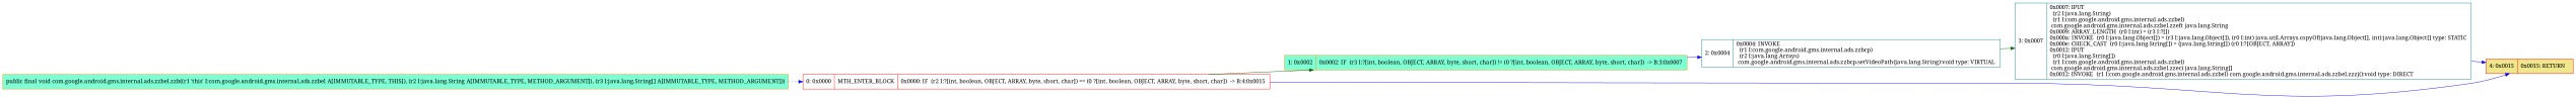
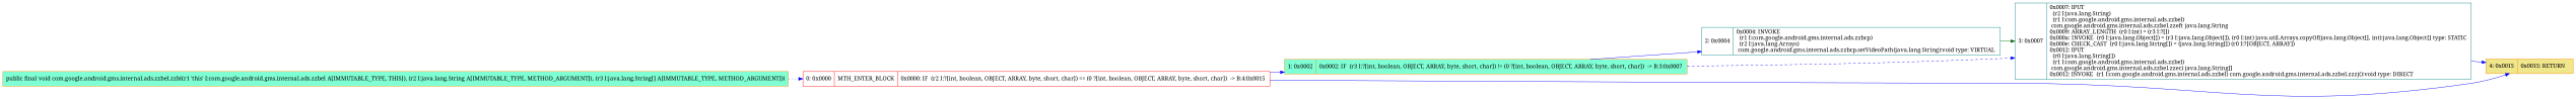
  digraph {
    fontname="Noto Serif"
    rankdir=LR
    node [color=red fillcolor=white fontname="Noto Serif" shape=record style=filled]
    edge [color=blue fontname="Noto Serif" style=solid]
    n1 [label="{0\:\ 0x0000|MTH_ENTER_BLOCK\l|0x0000: IF  (r2 I:?[int, boolean, OBJECT, ARRAY, byte, short, char]) == (0 ?[int, boolean, OBJECT, ARRAY, byte, short, char])  \-\> B:4:0x0015 \l}"]
    n2 [color=darkorange fillcolor=aquamarine label="{1\:\ 0x0002|0x0002: IF  (r3 I:?[int, boolean, OBJECT, ARRAY, byte, short, char]) != (0 ?[int, boolean, OBJECT, ARRAY, byte, short, char])  \-\> B:3:0x0007 \l}"]
-   n3 [fillcolor=khaki label="{4\:\ 0x0015|0x0015: RETURN   \l}"]
+   n3 [color=darkorange fillcolor=khaki label="{4\:\ 0x0015|0x0015: RETURN   \l}"]
    n4 [color=teal label="{2\:\ 0x0004|0x0004: INVOKE  \l  (r1 I:com.google.android.gms.internal.ads.zzbcp)\l  (r2 I:java.lang.Arrays)\l com.google.android.gms.internal.ads.zzbcp.setVideoPath(java.lang.String):void type: VIRTUAL \l}"]
    n5 [color=teal label="{3\:\ 0x0007|0x0007: IPUT  \l  (r2 I:java.lang.String)\l  (r1 I:com.google.android.gms.internal.ads.zzbel)\l com.google.android.gms.internal.ads.zzbel.zzeft java.lang.String \l0x0009: ARRAY_LENGTH  (r0 I:int) = (r3 I:?[]) \l0x000a: INVOKE  (r0 I:java.lang.Object[]) = (r3 I:java.lang.Object[]), (r0 I:int) java.util.Arrays.copyOf(java.lang.Object[], int):java.lang.Object[] type: STATIC \l0x000e: CHECK_CAST  (r0 I:java.lang.String[]) = (java.lang.String[]) (r0 I:?[OBJECT, ARRAY]) \l0x0012: IPUT  \l  (r0 I:java.lang.String[])\l  (r1 I:com.google.android.gms.internal.ads.zzbel)\l com.google.android.gms.internal.ads.zzbel.zzeci java.lang.String[] \l0x0012: INVOKE  (r1 I:com.google.android.gms.internal.ads.zzbel) com.google.android.gms.internal.ads.zzbel.zzzj():void type: DIRECT \l}"]
    n6 [color=darkorange fillcolor=aquamarine label="{public final void com.google.android.gms.internal.ads.zzbel.zzb((r1 'this' I:com.google.android.gms.internal.ads.zzbel A[IMMUTABLE_TYPE, THIS]), (r2 I:java.lang.String A[IMMUTABLE_TYPE, METHOD_ARGUMENT]), (r3 I:java.lang.String[] A[IMMUTABLE_TYPE, METHOD_ARGUMENT])) }"]
-   n1 -> n2 [color=darkgreen]
+   n1 -> n2
    n1 -> n3
    n2 -> n4
+   n2 -> n5 [style=dashed]
    n4 -> n5 [color=darkgreen]
    n5 -> n3
    n6 -> n1 [style=dotted]
  }
